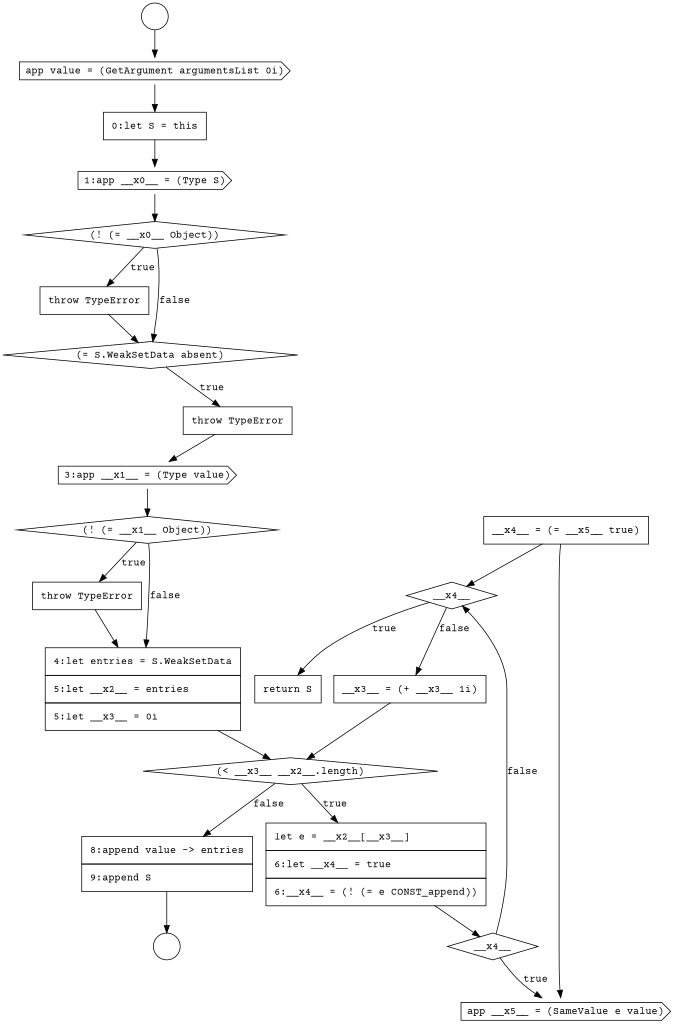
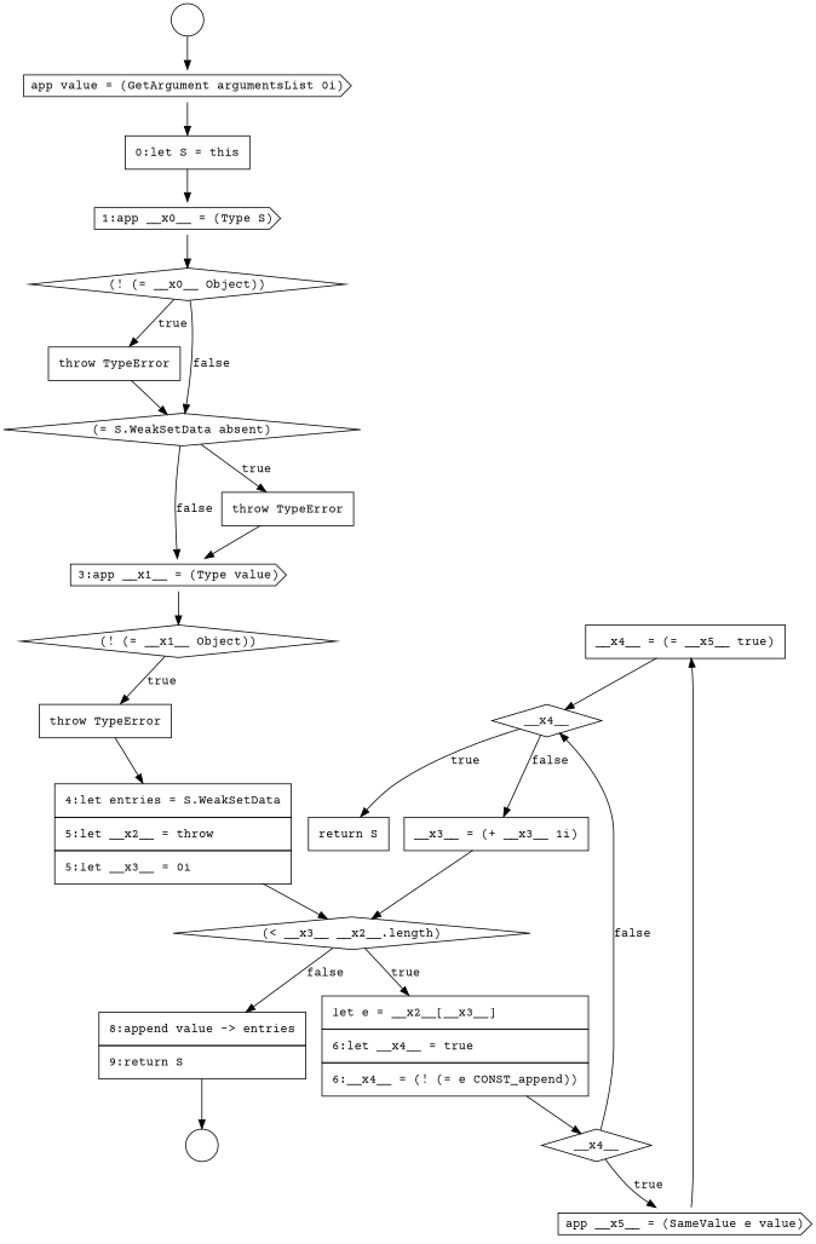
  digraph {
    fontname="Courier Prime"
    node [color=black fillcolor=white fontname="Courier Prime" shape=none style=filled]
    edge [color=black fontname="Courier Prime"]
    n1 [label=<<font color="black">     <table border="0" cellborder="1" cellspacing="0" cellpadding="10">       <tr><td align="left">__x4__ = (= __x5__ true)</td></tr>     </table>   </font>> margin=0]
    n2 [label=<<font color="black">__x4__</font>> shape=diamond]
    n3 [label=<<font color="black">     <table border="0" cellborder="1" cellspacing="0" cellpadding="10">       <tr><td align="left">__x3__ = (+ __x3__ 1i)</td></tr>     </table>   </font>> margin=0]
    n4 [label=<<font color="black">     <table border="0" cellborder="1" cellspacing="0" cellpadding="10">       <tr><td align="left">return S</td></tr>     </table>   </font>> margin=0]
-   n5 [label=<<font color="black">     <table border="0" cellborder="1" cellspacing="0" cellpadding="10">       <tr><td align="left">8:append value -&gt; entries</td></tr>       <tr><td align="left">9:append S</td></tr>     </table>   </font>> margin=0]
+   n5 [label=<<font color="black">     <table border="0" cellborder="1" cellspacing="0" cellpadding="10">       <tr><td align="left">8:append value -&gt; entries</td></tr>       <tr><td align="left">9:return S</td></tr>     </table>   </font>> margin=0]
    n6 [label=" " shape=circle]
    n7 [label=<<font color="black">3:app __x1__ = (Type value)</font>> shape=cds]
    n8 [label=<<font color="black">(! (= __x1__ Object))</font>> shape=diamond]
-   n9 [label=<<font color="black">     <table border="0" cellborder="1" cellspacing="0" cellpadding="10">       <tr><td align="left">4:let entries = S.WeakSetData</td></tr>       <tr><td align="left">5:let __x2__ = entries</td></tr>       <tr><td align="left">5:let __x3__ = 0i</td></tr>     </table>   </font>> margin=0]
+   n9 [label=<<font color="black">     <table border="0" cellborder="1" cellspacing="0" cellpadding="10">       <tr><td align="left">4:let entries = S.WeakSetData</td></tr>       <tr><td align="left">5:let __x2__ = throw</td></tr>       <tr><td align="left">5:let __x3__ = 0i</td></tr>     </table>   </font>> margin=0]
    n10 [label=<<font color="black">     <table border="0" cellborder="1" cellspacing="0" cellpadding="10">       <tr><td align="left">throw TypeError</td></tr>     </table>   </font>> margin=0]
    n11 [label=<<font color="black">app __x5__ = (SameValue e value)</font>> shape=cds]
    n12 [label=<<font color="black">     <table border="0" cellborder="1" cellspacing="0" cellpadding="10">       <tr><td align="left">throw TypeError</td></tr>     </table>   </font>> margin=0]
    n13 [label=<<font color="black">(= S.WeakSetData absent)</font>> shape=diamond]
    n14 [label=<<font color="black">     <table border="0" cellborder="1" cellspacing="0" cellpadding="10">       <tr><td align="left">throw TypeError</td></tr>     </table>   </font>> margin=0]
    n15 [label=<<font color="black">(&lt; __x3__ __x2__.length)</font>> shape=diamond]
    n16 [label=<<font color="black">     <table border="0" cellborder="1" cellspacing="0" cellpadding="10">       <tr><td align="left">let e = __x2__[__x3__]</td></tr>       <tr><td align="left">6:let __x4__ = true</td></tr>       <tr><td align="left">6:__x4__ = (! (= e CONST_append))</td></tr>     </table>   </font>> margin=0]
    n17 [label=<<font color="black">__x4__</font>> shape=diamond]
    n18 [label=<<font color="black">app value = (GetArgument argumentsList 0i)</font>> shape=cds]
    n19 [label=<<font color="black">     <table border="0" cellborder="1" cellspacing="0" cellpadding="10">       <tr><td align="left">0:let S = this</td></tr>     </table>   </font>> margin=0]
    n20 [label=<<font color="black">1:app __x0__ = (Type S)</font>> shape=cds]
    n21 [label=<<font color="black">(! (= __x0__ Object))</font>> shape=diamond]
    n22 [label=" " shape=circle]
    n1 -> n2
    n2 -> n3 [label=<<font color="black">false</font>>]
    n2 -> n4 [label=<<font color="black">true</font>>]
    n3 -> n15
    n5 -> n6
    n7 -> n8
-   n8 -> n9 [label=<<font color="black">false</font>>]
    n8 -> n10 [label=<<font color="black">true</font>>]
    n9 -> n15
    n10 -> n9
-   n1 -> n11
+   n11 -> n1
    n12 -> n13
+   n13 -> n7 [label=<<font color="black">false</font>>]
    n13 -> n14 [label=<<font color="black">true</font>>]
    n14 -> n7
    n15 -> n5 [label=<<font color="black">false</font>>]
    n15 -> n16 [label=<<font color="black">true</font>>]
    n16 -> n17
    n17 -> n2 [label=<<font color="black">false</font>>]
    n17 -> n11 [label=<<font color="black">true</font>>]
    n18 -> n19
    n19 -> n20
    n20 -> n21
    n21 -> n12 [label=<<font color="black">true</font>>]
    n21 -> n13 [label=<<font color="black">false</font>>]
    n22 -> n18
  }
